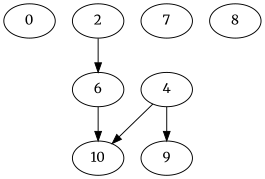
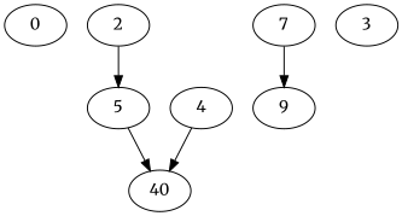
  digraph {
    fontname=Merriweather
    node [alpha=0.11 fontname=Merriweather]
    edge [fontname=Merriweather]
    n1 [expect_size=13479936 label=0]
    2 [alpha=0.04 expect_size=32452608]
-   5 [alpha=0.19 expect_size=5809152 label=6]
-   10 [alpha=0.05 expect_size=20521984]
+   5 [alpha=0.19 expect_size=5809152]
+   10 [alpha=0.05 expect_size=20521984 label=40]
    4 [alpha=0.05 expect_size=6806528]
    9 [expect_size=39857152]
    7 [alpha=0.01 expect_size=36264960]
-   8 [alpha=0.15 expect_size=46860288]
+   8 [alpha=0.15 expect_size=46860288 label=3]
    2 -> 5
    5 -> 10
    4 -> 10
-   4 -> 9
+   7 -> 9
  }
